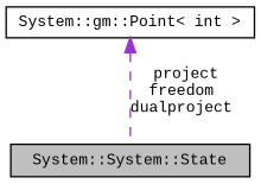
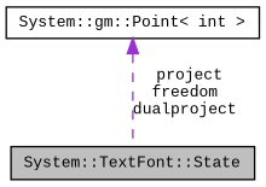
  digraph {
    fontname="Liberation Mono"
    node [color=black fontname="Liberation Mono" fontsize=10 shape=record style=filled]
-   n1 [fillcolor=grey75 fontcolor=black height=0.2 label="System::System::State" width=0.4]
+   n1 [fillcolor=grey75 fontcolor=black height=0.2 label="System::TextFont::State" width=0.4]
    n2 [fillcolor=white height=0.2 label="System::gm::Point\< int \>" width=0.4]
    n2 -> n1 [color=darkorchid3 dir=back fontname="Liberation Mono" fontsize=10 label=" project\nfreedom\ndualproject" labelfontname=Helvetica labelfontsize=10 style=dashed]
  }
